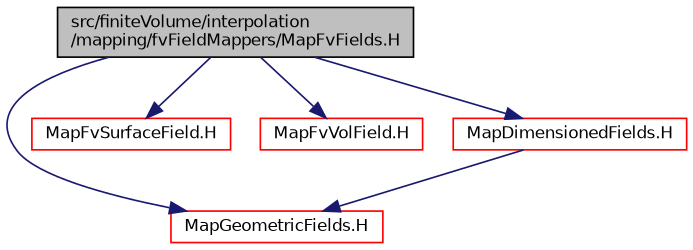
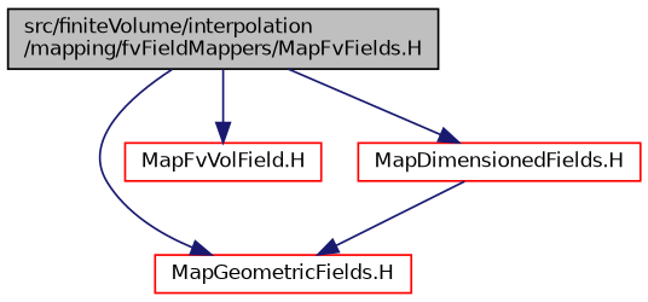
  digraph {
    node [color=red fontname=Helvetica fontsize=10 shape=record]
    edge [color=midnightblue fontname=Helvetica fontsize=10 labelfontname=Helvetica labelfontsize=10 style=solid]
    n1 [color=black fillcolor=grey75 fontcolor=black height=0.2 label="src/finiteVolume/interpolation\l/mapping/fvFieldMappers/MapFvFields.H" style=filled width=0.4]
    n2 [height=0.2 label="MapGeometricFields.H" width=0.4]
-   n3 [height=0.2 label="MapFvSurfaceField.H" width=0.4]
    n4 [height=0.2 label="MapFvVolField.H" width=0.4]
    n5 [height=0.2 label="MapDimensionedFields.H" width=0.4]
    n1 -> n2
-   n1 -> n3
    n1 -> n4
    n1 -> n5
    n5 -> n2
  }
